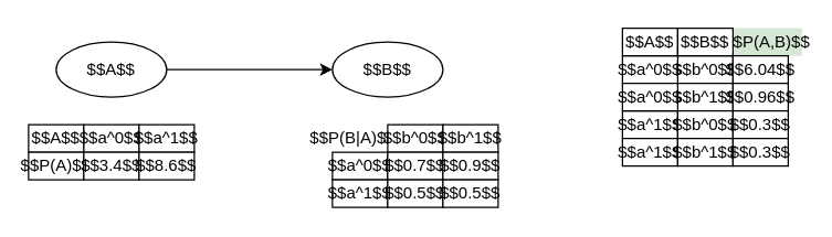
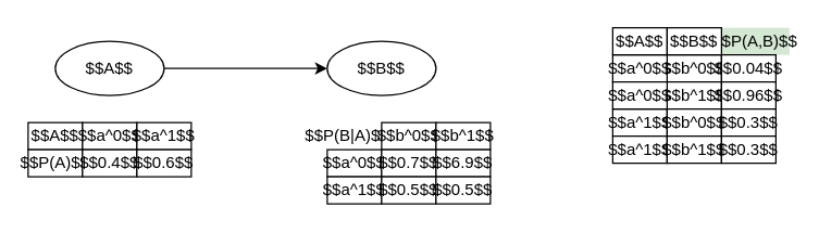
  <mxCell id="0" />
  <mxCell id="1" parent="0" />
  <mxCell id="2" style="edgeStyle=orthogonalEdgeStyle;rounded=0;orthogonalLoop=1;jettySize=auto;html=1;exitX=1;exitY=0.5;exitDx=0;exitDy=0;entryX=0;entryY=0.5;entryDx=0;entryDy=0;" parent="1" source="3" target="10" edge="1"><mxGeometry relative="1" as="geometry" /></mxCell>
  <mxCell id="3" value="$$A$$" style="ellipse;whiteSpace=wrap;html=1;" parent="1" vertex="1"><mxGeometry x="40" y="30" width="80" height="40" as="geometry" /></mxCell>
  <mxCell id="4" value="$$A$$" style="rounded=0;whiteSpace=wrap;html=1;" parent="1" vertex="1"><mxGeometry x="20" y="90" width="40" height="20" as="geometry" /></mxCell>
  <mxCell id="5" value="$$a^0$$" style="rounded=0;whiteSpace=wrap;html=1;" parent="1" vertex="1"><mxGeometry x="60" y="90" width="40" height="20" as="geometry" /></mxCell>
  <mxCell id="6" value="&lt;span&gt;$$a^1$$&lt;/span&gt;" style="rounded=0;whiteSpace=wrap;html=1;" parent="1" vertex="1"><mxGeometry x="100" y="90" width="40" height="20" as="geometry" /></mxCell>
  <mxCell id="7" value="$$P(A)$$" style="rounded=0;whiteSpace=wrap;html=1;" parent="1" vertex="1"><mxGeometry x="20" y="110" width="40" height="20" as="geometry" /></mxCell>
- <mxCell id="8" value="$$3.4$$" style="rounded=0;whiteSpace=wrap;html=1;" parent="1" vertex="1"><mxGeometry x="60" y="110" width="40" height="20" as="geometry" /></mxCell>
- <mxCell id="9" value="$$8.6$$" style="rounded=0;whiteSpace=wrap;html=1;" parent="1" vertex="1"><mxGeometry x="100" y="110" width="40" height="20" as="geometry" /></mxCell>
+ <mxCell id="8" value="$$0.4$$" style="rounded=0;whiteSpace=wrap;html=1;" parent="1" vertex="1"><mxGeometry x="60" y="110" width="40" height="20" as="geometry" /></mxCell>
+ <mxCell id="9" value="$$0.6$$" style="rounded=0;whiteSpace=wrap;html=1;" parent="1" vertex="1"><mxGeometry x="100" y="110" width="40" height="20" as="geometry" /></mxCell>
  <mxCell id="10" value="$$B$$" style="ellipse;whiteSpace=wrap;html=1;" parent="1" vertex="1"><mxGeometry x="240" y="30" width="80" height="40" as="geometry" /></mxCell>
  <mxCell id="11" value="$$P(B|A)$$" style="rounded=0;whiteSpace=wrap;html=1;strokeColor=none;" parent="1" vertex="1"><mxGeometry x="230" y="90" width="50" height="20" as="geometry" /></mxCell>
  <mxCell id="12" value="$$b^0$$" style="rounded=0;whiteSpace=wrap;html=1;" parent="1" vertex="1"><mxGeometry x="280" y="90" width="40" height="20" as="geometry" /></mxCell>
  <mxCell id="13" value="&lt;span&gt;$$b^1$$&lt;/span&gt;" style="rounded=0;whiteSpace=wrap;html=1;" parent="1" vertex="1"><mxGeometry x="320" y="90" width="40" height="20" as="geometry" /></mxCell>
  <mxCell id="14" value="$$a^0$$" style="rounded=0;whiteSpace=wrap;html=1;" parent="1" vertex="1"><mxGeometry x="240" y="110" width="40" height="20" as="geometry" /></mxCell>
  <mxCell id="15" value="$$0.7$$" style="rounded=0;whiteSpace=wrap;html=1;" parent="1" vertex="1"><mxGeometry x="280" y="110" width="40" height="20" as="geometry" /></mxCell>
- <mxCell id="16" value="$$0.9$$" style="rounded=0;whiteSpace=wrap;html=1;" parent="1" vertex="1"><mxGeometry x="320" y="110" width="40" height="20" as="geometry" /></mxCell>
+ <mxCell id="16" value="$$6.9$$" style="rounded=0;whiteSpace=wrap;html=1;" parent="1" vertex="1"><mxGeometry x="320" y="110" width="40" height="20" as="geometry" /></mxCell>
  <mxCell id="17" value="$$a^1$$" style="rounded=0;whiteSpace=wrap;html=1;" parent="1" vertex="1"><mxGeometry x="240" y="130" width="40" height="20" as="geometry" /></mxCell>
  <mxCell id="18" value="$$0.5$$" style="rounded=0;whiteSpace=wrap;html=1;" parent="1" vertex="1"><mxGeometry x="280" y="130" width="40" height="20" as="geometry" /></mxCell>
  <mxCell id="19" value="$$0.5$$" style="rounded=0;whiteSpace=wrap;html=1;" parent="1" vertex="1"><mxGeometry x="320" y="130" width="40" height="20" as="geometry" /></mxCell>
  <mxCell id="20" value="$$P(A,B)$$" style="rounded=0;whiteSpace=wrap;html=1;strokeColor=none;fillColor=#d5e8d4;" parent="1" vertex="1"><mxGeometry x="530" y="20" width="50" height="20" as="geometry" /></mxCell>
  <mxCell id="21" value="$$b^0$$" style="rounded=0;whiteSpace=wrap;html=1;" parent="1" vertex="1"><mxGeometry x="490" y="40" width="40" height="20" as="geometry" /></mxCell>
  <mxCell id="22" value="&lt;span&gt;$$b^1$$&lt;/span&gt;" style="rounded=0;whiteSpace=wrap;html=1;" parent="1" vertex="1"><mxGeometry x="490" y="60" width="40" height="20" as="geometry" /></mxCell>
  <mxCell id="23" value="$$a^0$$" style="rounded=0;whiteSpace=wrap;html=1;" parent="1" vertex="1"><mxGeometry x="450" y="40" width="40" height="20" as="geometry" /></mxCell>
- <mxCell id="24" value="$$6.04$$" style="rounded=0;whiteSpace=wrap;html=1;" parent="1" vertex="1"><mxGeometry x="530" y="40" width="40" height="20" as="geometry" /></mxCell>
+ <mxCell id="24" value="$$0.04$$" style="rounded=0;whiteSpace=wrap;html=1;" parent="1" vertex="1"><mxGeometry x="530" y="40" width="40" height="20" as="geometry" /></mxCell>
  <mxCell id="25" value="$$a^1$$" style="rounded=0;whiteSpace=wrap;html=1;" parent="1" vertex="1"><mxGeometry x="450" y="80" width="40" height="20" as="geometry" /></mxCell>
  <mxCell id="26" value="$$0.96$$" style="rounded=0;whiteSpace=wrap;html=1;" parent="1" vertex="1"><mxGeometry x="530" y="60" width="40" height="20" as="geometry" /></mxCell>
  <mxCell id="27" value="&lt;span&gt;$$A$$&lt;/span&gt;" style="rounded=0;whiteSpace=wrap;html=1;" parent="1" vertex="1"><mxGeometry x="450" y="20" width="40" height="20" as="geometry" /></mxCell>
  <mxCell id="28" value="&lt;span&gt;$$B$$&lt;/span&gt;" style="rounded=0;whiteSpace=wrap;html=1;" parent="1" vertex="1"><mxGeometry x="490" y="20" width="40" height="20" as="geometry" /></mxCell>
  <mxCell id="29" value="$$a^1$$" style="rounded=0;whiteSpace=wrap;html=1;" parent="1" vertex="1"><mxGeometry x="450" y="100" width="40" height="20" as="geometry" /></mxCell>
  <mxCell id="30" value="$$a^0$$" style="rounded=0;whiteSpace=wrap;html=1;" parent="1" vertex="1"><mxGeometry x="450" y="60" width="40" height="20" as="geometry" /></mxCell>
  <mxCell id="31" value="$$b^0$$" style="rounded=0;whiteSpace=wrap;html=1;" parent="1" vertex="1"><mxGeometry x="490" y="80" width="40" height="20" as="geometry" /></mxCell>
  <mxCell id="32" value="&lt;span&gt;$$b^1$$&lt;/span&gt;" style="rounded=0;whiteSpace=wrap;html=1;" parent="1" vertex="1"><mxGeometry x="490" y="100" width="40" height="20" as="geometry" /></mxCell>
  <mxCell id="33" value="$$0.3$$" style="rounded=0;whiteSpace=wrap;html=1;" parent="1" vertex="1"><mxGeometry x="530" y="80" width="40" height="20" as="geometry" /></mxCell>
  <mxCell id="34" value="$$0.3$$" style="rounded=0;whiteSpace=wrap;html=1;" parent="1" vertex="1"><mxGeometry x="530" y="100" width="40" height="20" as="geometry" /></mxCell>
